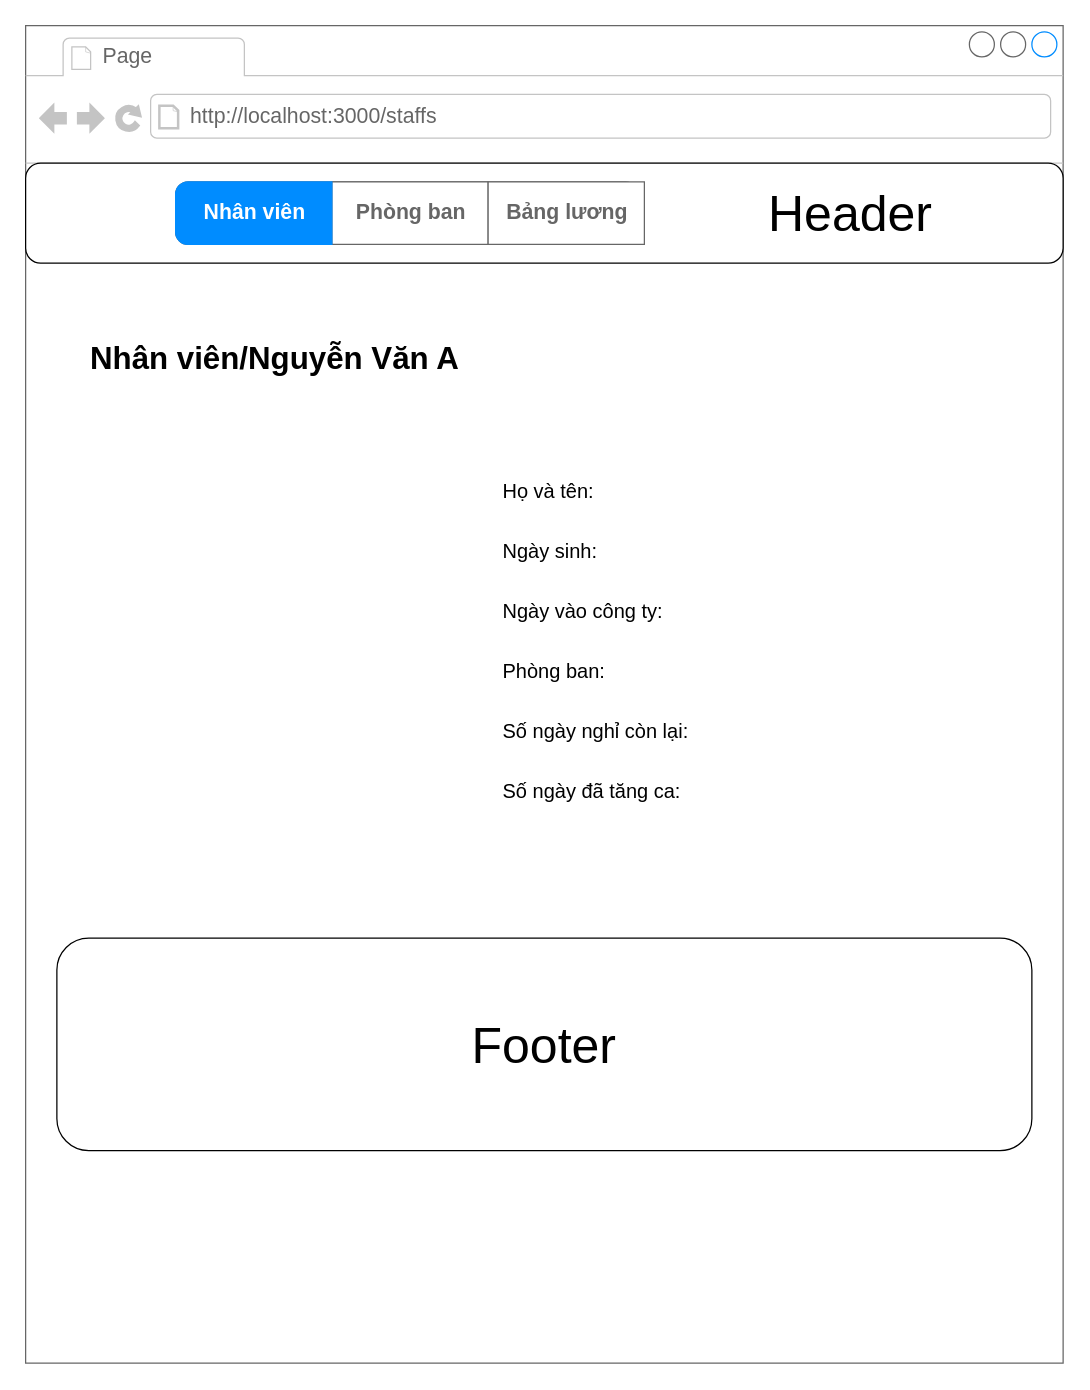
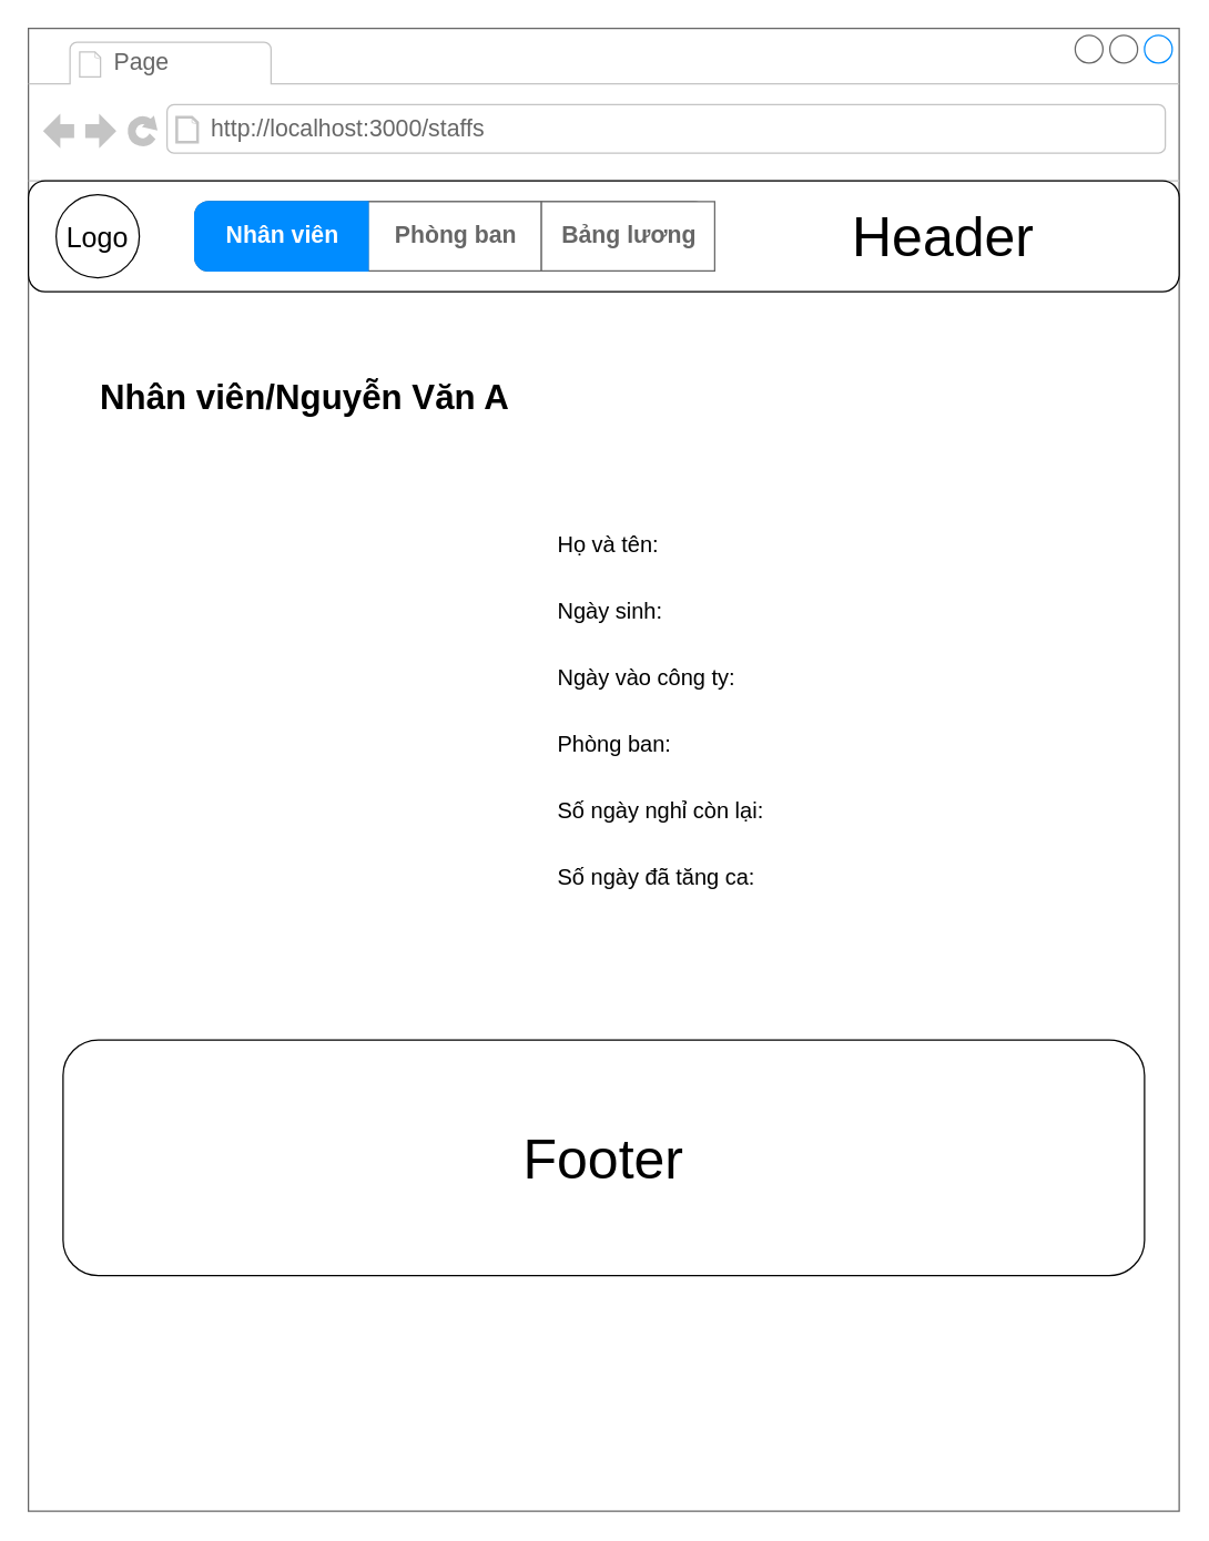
  <mxCell id="0" />
  <mxCell id="1" parent="0" />
  <mxCell id="2" value="" style="strokeWidth=1;shadow=0;dashed=0;align=center;html=1;shape=mxgraph.mockup.containers.browserWindow;rSize=0;strokeColor=#666666;strokeColor2=#008cff;strokeColor3=#c4c4c4;mainText=,;recursiveResize=0;" vertex="1" parent="1"><mxGeometry x="20" y="20" width="830" height="1070" as="geometry" /></mxCell>
  <mxCell id="3" value="Page" style="strokeWidth=1;shadow=0;dashed=0;align=center;html=1;shape=mxgraph.mockup.containers.anchor;fontSize=17;fontColor=#666666;align=left;" vertex="1" parent="2"><mxGeometry x="60" y="12" width="110" height="26" as="geometry" /></mxCell>
  <mxCell id="4" value="http://localhost:3000/staffs" style="strokeWidth=1;shadow=0;dashed=0;align=center;html=1;shape=mxgraph.mockup.containers.anchor;rSize=0;fontSize=17;fontColor=#666666;align=left;" vertex="1" parent="2"><mxGeometry x="130" y="60" width="250" height="26" as="geometry" /></mxCell>
  <mxCell id="5" value="&lt;b&gt;&lt;font style=&quot;font-size: 25px&quot;&gt;Nhân viên/Nguyễn Văn A&lt;/font&gt;&lt;/b&gt;" style="text;html=1;strokeColor=none;fillColor=none;align=left;verticalAlign=middle;whiteSpace=wrap;rounded=0;fontSize=20;" vertex="1" parent="2"><mxGeometry x="50" y="240" width="310" height="50" as="geometry" /></mxCell>
  <mxCell id="6" value="&lt;font style=&quot;font-size: 40px&quot;&gt;Footer&lt;/font&gt;" style="rounded=1;whiteSpace=wrap;html=1;" vertex="1" parent="2"><mxGeometry x="25" y="730" width="780" height="170" as="geometry" /></mxCell>
  <mxCell id="7" value="&lt;font style=&quot;font-size: 16px&quot;&gt;Họ và tên:&lt;br&gt;Ngày sinh:&lt;br&gt;Ngày vào công ty:&lt;br&gt;Phòng ban:&lt;br&gt;Số ngày nghỉ còn lại:&lt;br&gt;Số ngày đã tăng ca:&lt;br&gt;&amp;nbsp;&lt;br&gt;&lt;br&gt;&lt;br&gt;&lt;/font&gt;" style="text;html=1;strokeColor=none;fillColor=none;align=left;verticalAlign=middle;whiteSpace=wrap;rounded=0;fontSize=40;" vertex="1" parent="2"><mxGeometry x="380" y="440" width="360" height="230" as="geometry" /></mxCell>
  <mxCell id="8" value="" style="rounded=1;whiteSpace=wrap;html=1;" vertex="1" parent="1"><mxGeometry x="20" y="130" width="830" height="80" as="geometry" /></mxCell>
+ <mxCell id="9" value="&lt;font style=&quot;font-size: 20px&quot;&gt;Logo&lt;/font&gt;" style="ellipse;whiteSpace=wrap;html=1;" vertex="1" parent="1"><mxGeometry x="40" y="140" width="60" height="60" as="geometry" /></mxCell>
  <mxCell id="10" value="" style="strokeWidth=1;shadow=0;dashed=0;align=center;html=1;shape=mxgraph.mockup.rrect;rSize=10;fillColor=#ffffff;strokeColor=#666666;fontSize=20;" vertex="1" parent="1"><mxGeometry x="140" y="145" width="370" height="50" as="geometry" /></mxCell>
  <mxCell id="11" value="Phòng ban" style="strokeColor=inherit;fillColor=inherit;gradientColor=inherit;strokeWidth=1;shadow=0;dashed=0;align=center;html=1;shape=mxgraph.mockup.rrect;rSize=0;fontSize=17;fontColor=#666666;fontStyle=1;resizeHeight=1;" vertex="1" parent="10"><mxGeometry width="125" height="50" relative="1" as="geometry"><mxPoint x="125" as="offset" /></mxGeometry></mxCell>
  <mxCell id="12" value="Bảng lương" style="strokeColor=inherit;fillColor=inherit;gradientColor=inherit;strokeWidth=1;shadow=0;dashed=0;align=center;html=1;shape=mxgraph.mockup.rrect;rSize=0;fontSize=17;fontColor=#666666;fontStyle=1;resizeHeight=1;" vertex="1" parent="10"><mxGeometry width="125" height="50" relative="1" as="geometry"><mxPoint x="250" as="offset" /></mxGeometry></mxCell>
  <mxCell id="13" value="Nhân viên" style="strokeWidth=1;shadow=0;dashed=0;align=center;html=1;shape=mxgraph.mockup.leftButton;rSize=10;fontSize=17;fontColor=#ffffff;fontStyle=1;fillColor=#008cff;strokeColor=#008cff;resizeHeight=1;" vertex="1" parent="10"><mxGeometry width="125" height="50" relative="1" as="geometry" /></mxCell>
  <mxCell id="14" value="Header" style="text;html=1;strokeColor=none;fillColor=none;align=center;verticalAlign=middle;whiteSpace=wrap;rounded=0;fontSize=40;" vertex="1" parent="1"><mxGeometry x="650" y="155" width="60" height="30" as="geometry" /></mxCell>
